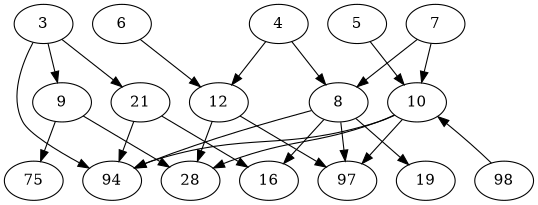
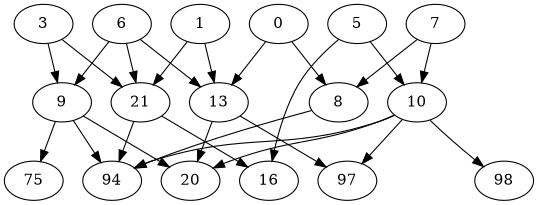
  digraph {
    node [alpha=0.10]
+   1 [alpha=0.12 expect_size=28359680]
    n2 [alpha=0.06 expect_size=52244480 label=21]
-   12 [expect_size=32917504]
+   12 [expect_size=32917504 label=13]
    n4 [alpha=0.16 expect_size=42020864 label=94]
    16 [alpha=0.05 expect_size=17940480]
    n6 [alpha=0.18 expect_size=14844928 label=97]
-   20 [alpha=0.04 expect_size=34892800 label=28]
+   20 [alpha=0.04 expect_size=34892800]
    9 [alpha=0.08 expect_size=28014592]
    n9 [expect_size=32610304 label=75]
    3 [alpha=0.17 expect_size=38060032]
-   4 [alpha=0.16 expect_size=5444608]
+   4 [alpha=0.16 expect_size=5444608 label=0]
    8 [alpha=0.17 expect_size=47831040]
-   19 [alpha=0.19 expect_size=16444416]
    5 [alpha=0.14 expect_size=37160960]
    10 [expect_size=11965440]
    n16 [alpha=0.19 expect_size=22361088 label=98]
    6 [alpha=0.19 expect_size=22273024]
    7 [alpha=0.03 expect_size=7626752]
+   1 -> n2
+   1 -> 12
    n2 -> n4
    n2 -> 16
    12 -> n6
    12 -> 20
-   3 -> n4
+   9 -> n4
    9 -> 20
    9 -> n9
    3 -> n2
    3 -> 9
    4 -> 12
    4 -> 8
    8 -> n4
-   8 -> 16
-   8 -> n6
-   8 -> 19
+   5 -> 16
    5 -> 10
    10 -> n4
    10 -> n6
    10 -> 20
-   n16 -> 10
+   10 -> n16
+   6 -> n2
    6 -> 12
+   6 -> 9
    7 -> 8
    7 -> 10
  }
